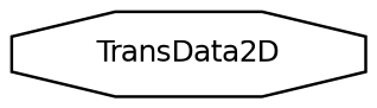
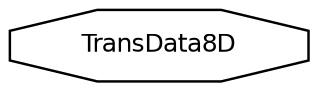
  digraph {
    rankdir=LR
-   n1 [color=black fillcolor=white fontname=Helvetica fontsize=10 height=0.2 label=TransData2D shape=octagon style=filled width=0.4]
+   n1 [color=black fillcolor=white fontname=Helvetica fontsize=10 height=0.2 label=TransData8D shape=octagon style=filled width=0.4]
  }
